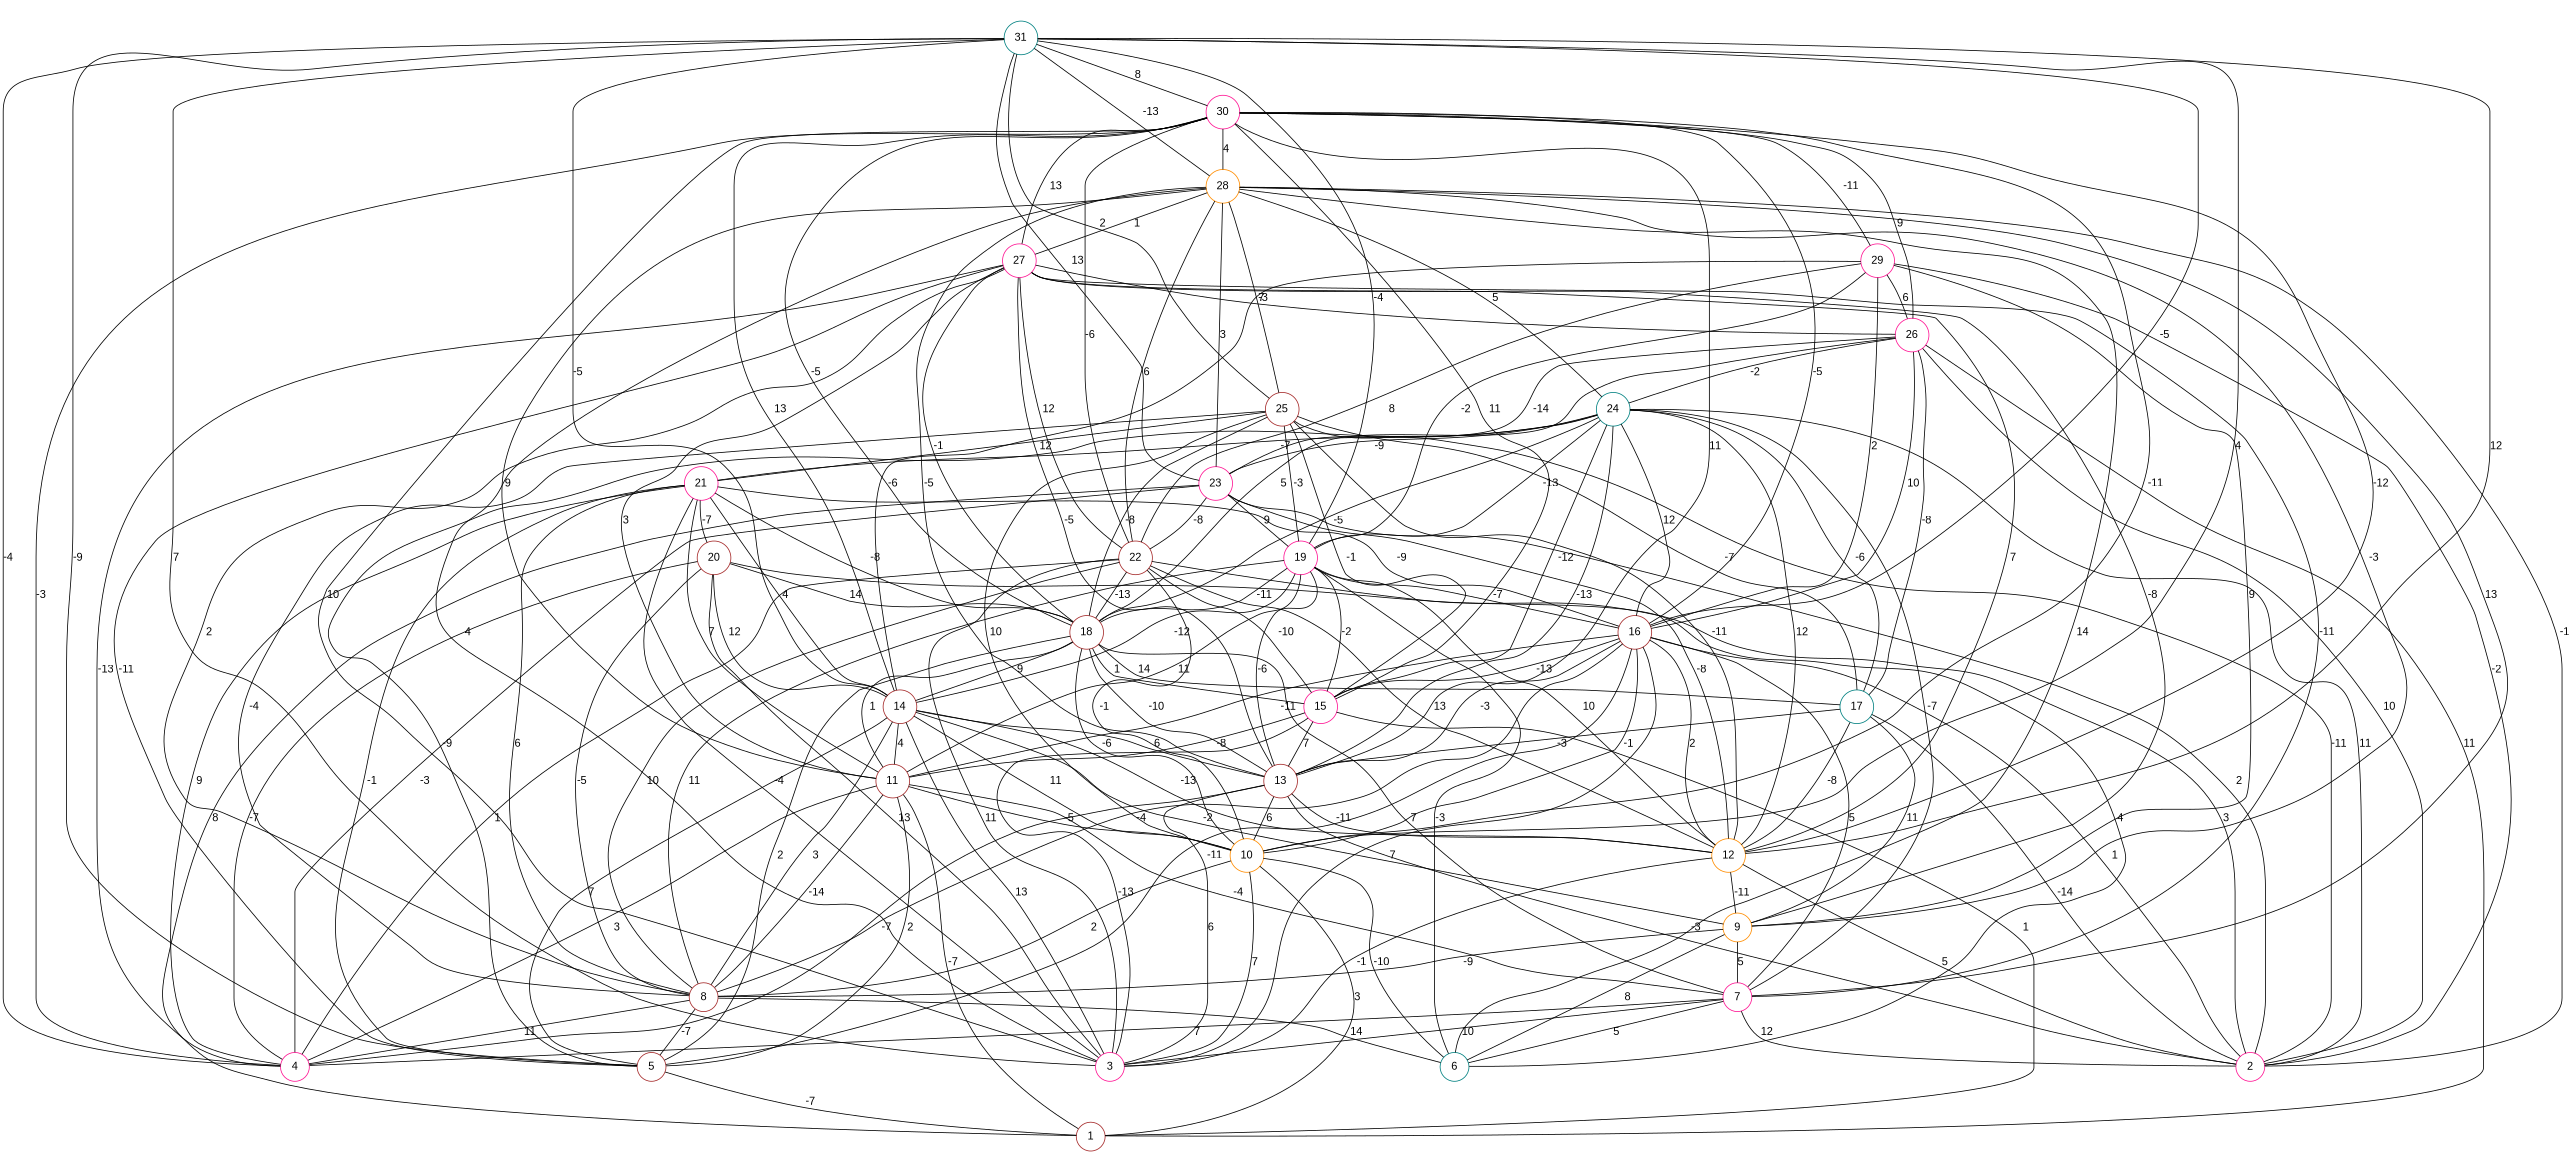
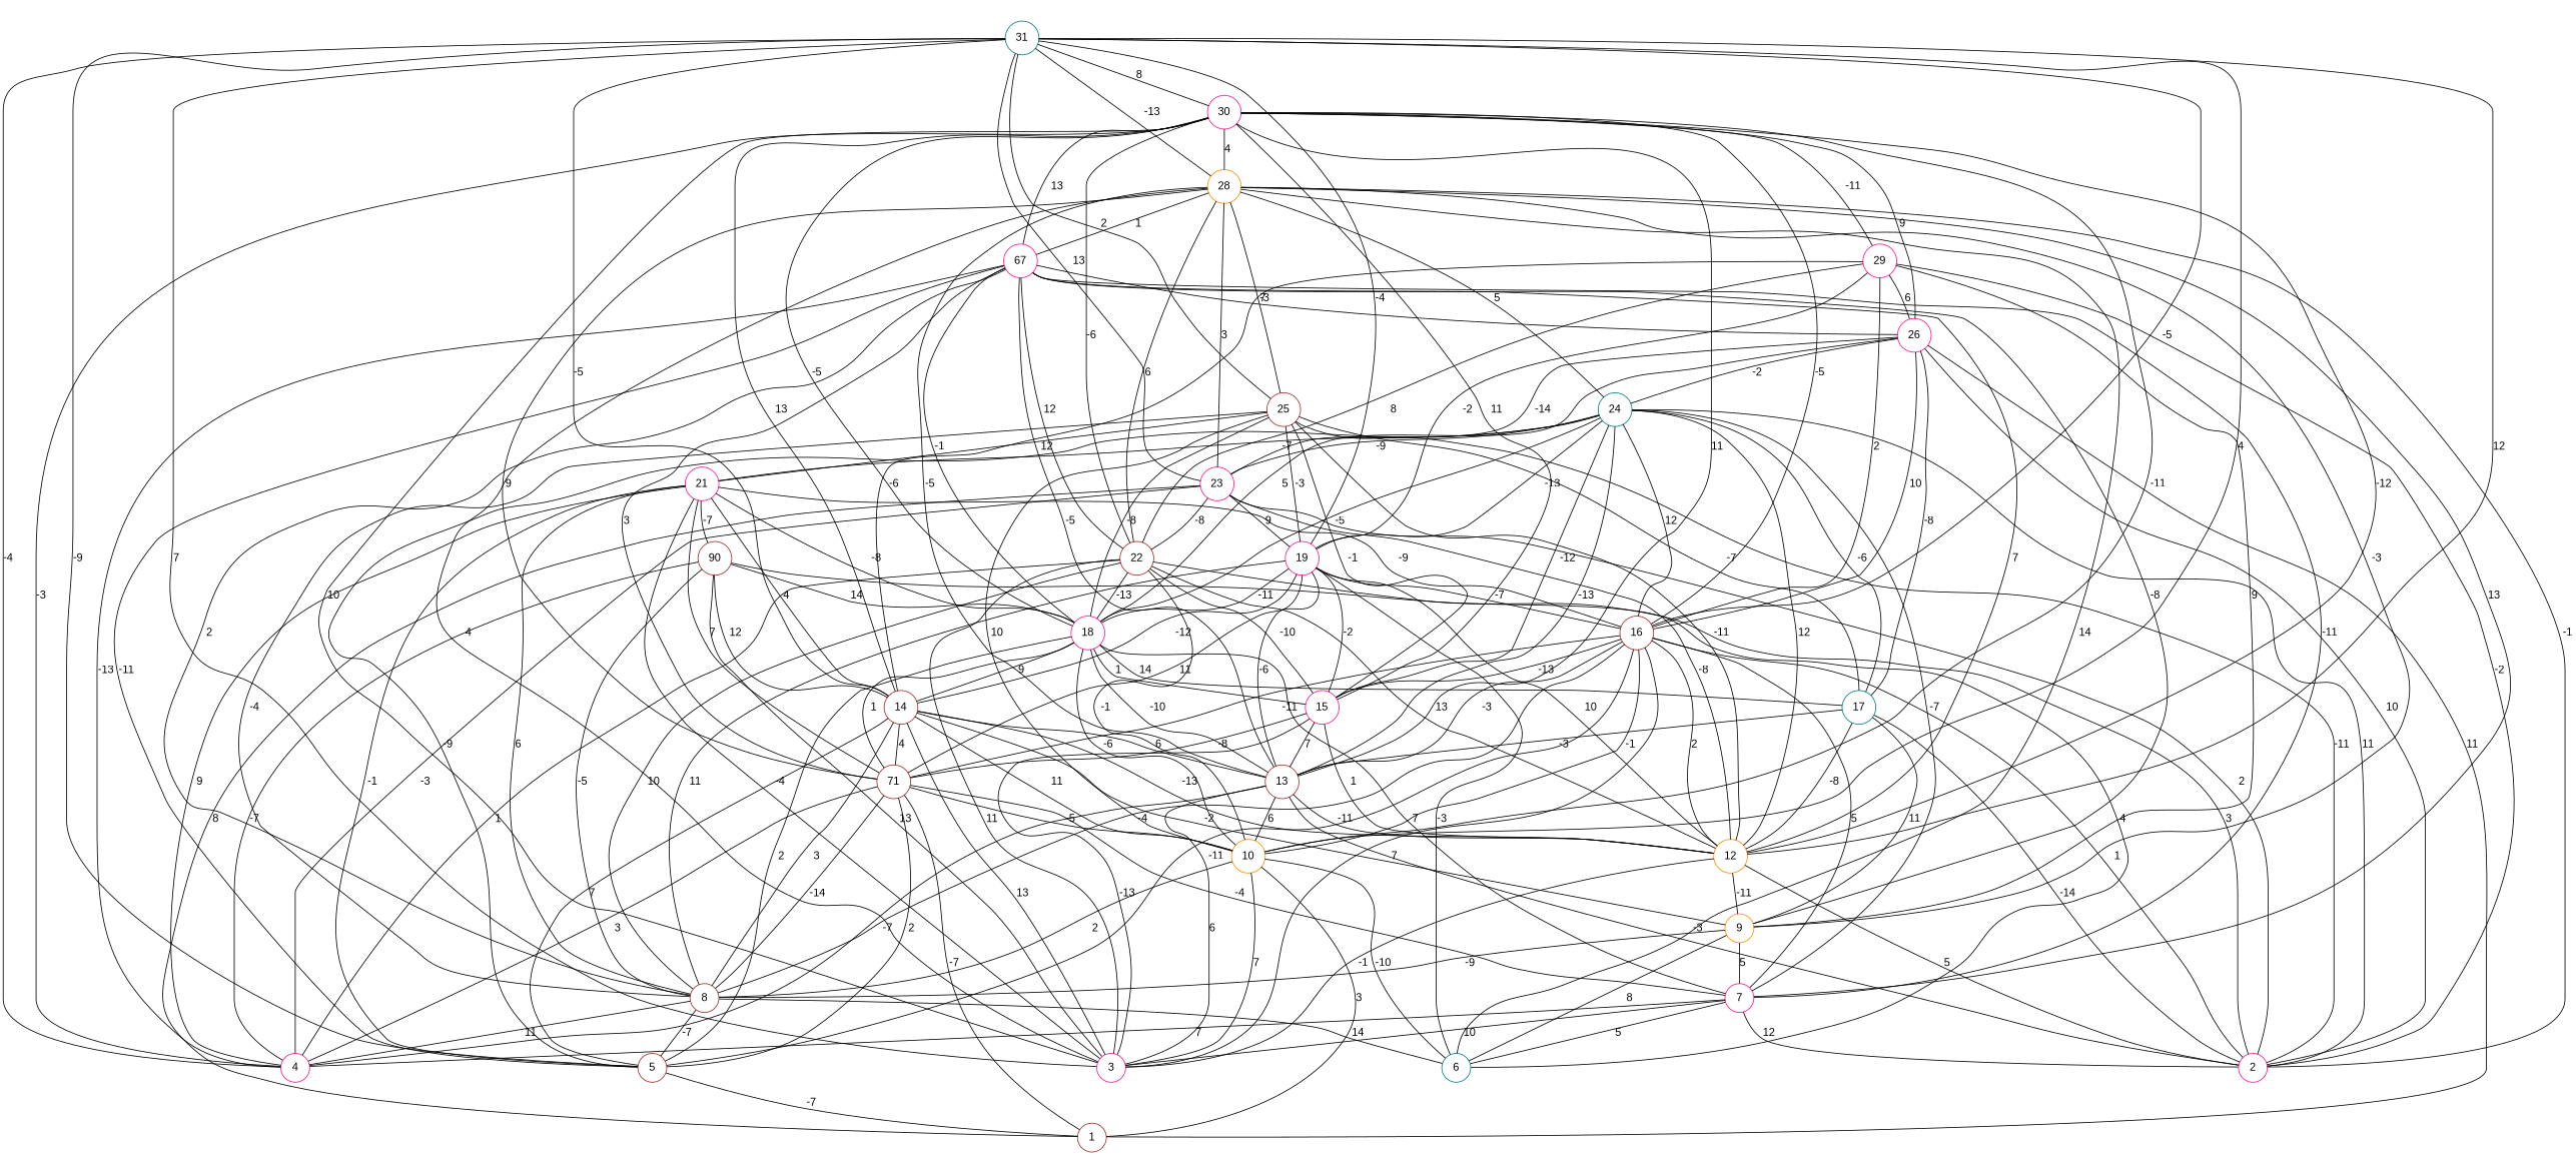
  graph {
    fontname="Liberation Sans"
    node [color=deeppink fontname="Liberation Sans" shape=circle]
    edge [fontname="Liberation Sans"]
    31 [color=teal]
    3
    4
    5 [color=brown]
    10 [color=darkorange]
    12 [color=darkorange]
    14 [color=brown]
    16 [color=brown]
    19
    23
    25 [color=brown]
    28 [color=darkorange]
    30
    1 [color=brown]
    6 [color=teal]
    8 [color=brown]
    2
    9 [color=darkorange]
    13 [color=brown]
-   11 [color=brown]
+   11 [color=brown label=71]
    15
    7
-   18 [color=brown]
+   18
    22 [color=brown]
    17 [color=teal]
    21
-   27
+   27 [label=67]
    24 [color=teal]
    26
    29
-   20 [color=brown]
+   20 [color=brown label=90]
    31 -- 3 [label=7]
    31 -- 4 [label=-4]
    31 -- 5 [label=-9]
    31 -- 10 [label=4]
    31 -- 12 [label=12]
    31 -- 14 [label=-5]
    31 -- 16 [label=-5]
    31 -- 19 [label=-4]
    31 -- 23 [label=13]
    31 -- 25 [label=2]
    31 -- 28 [label=-13]
    31 -- 30 [label=8]
    5 -- 1 [label=-7]
    10 -- 3 [label=7]
    10 -- 1 [label=3]
    10 -- 6 [label=-10]
    10 -- 8 [label=2]
    12 -- 3 [label=-1]
    12 -- 2 [label=5]
    12 -- 9 [label=-11]
    14 -- 3 [label=13]
    14 -- 5 [label=7]
    14 -- 10 [label=11]
    14 -- 12 [label=-13]
    14 -- 8 [label=3]
    14 -- 9 [label=-2]
    14 -- 13 [label=6]
    14 -- 11 [label=4]
    16 -- 3 [label=7]
    16 -- 5 [label=-11]
    16 -- 10 [label=-1]
    16 -- 12 [label=2]
    16 -- 8 [label=-4]
    16 -- 2 [label=1]
    16 -- 13 [label=-3]
    16 -- 11 [label=-11]
    16 -- 15 [label=-13]
    16 -- 7 [label=5]
    19 -- 12 [label=10]
    19 -- 14 [label=-12]
    19 -- 16 [label=-7]
    19 -- 6 [label=-3]
    19 -- 8 [label=11]
    19 -- 13 [label=-6]
    19 -- 11 [label=11]
    19 -- 15 [label=-2]
    19 -- 18 [label=-11]
    23 -- 4 [label=-3]
    23 -- 12 [label=-8]
    23 -- 19 [label=9]
    23 -- 1 [label=8]
    23 -- 2 [label=2]
    23 -- 22 [label=-8]
    25 -- 10 [label=10]
    25 -- 12 [label=-11]
    25 -- 19 [label=-3]
    25 -- 8 [label=-4]
    25 -- 2 [label=-11]
    25 -- 15 [label=-1]
    25 -- 18 [label=-8]
    25 -- 17 [label=-7]
    25 -- 21 [label=12]
    28 -- 3 [label=4]
    28 -- 23 [label=3]
    28 -- 25 [label=-3]
    28 -- 6 [label=14]
    28 -- 2 [label=-1]
    28 -- 9 [label=-3]
    28 -- 13 [label=-5]
    28 -- 11 [label=9]
    28 -- 7 [label=13]
    28 -- 22 [label=6]
    28 -- 27 [label=1]
    28 -- 24 [label=5]
    30 -- 3 [label=10]
    30 -- 4 [label=-3]
    30 -- 10 [label=-11]
    30 -- 12 [label=-12]
    30 -- 14 [label=13]
    30 -- 16 [label=-5]
    30 -- 28 [label=4]
    30 -- 13 [label=11]
    30 -- 15 [label=11]
    30 -- 18 [label=-5]
    30 -- 22 [label=-6]
    30 -- 27 [label=13]
    30 -- 26 [label=9]
    30 -- 29 [label=-11]
    8 -- 4 [label=11]
    8 -- 5 [label=-7]
    8 -- 6 [label=14]
    9 -- 6 [label=8]
    9 -- 8 [label=-9]
    9 -- 7 [label=5]
    13 -- 3 [label=6]
    13 -- 4 [label=-7]
    13 -- 10 [label=6]
    13 -- 12 [label=-11]
    13 -- 2 [label=-3]
    11 -- 4 [label=3]
    11 -- 5 [label=2]
    11 -- 10 [label=-5]
    11 -- 1 [label=-7]
    11 -- 8 [label=-14]
    11 -- 7 [label=-4]
    15 -- 3 [label=-13]
-   15 -- 1 [label=1]
+   15 -- 12 [label=1]
    15 -- 13 [label=7]
    15 -- 11 [label=-8]
    7 -- 3 [label=10]
    7 -- 4 [label=7]
    7 -- 6 [label=5]
    7 -- 2 [label=12]
    18 -- 5 [label=2]
    18 -- 10 [label=-6]
    18 -- 14 [label=9]
    18 -- 13 [label=-10]
    18 -- 11 [label=1]
    18 -- 15 [label=1]
    18 -- 7 [label=7]
    18 -- 17 [label=14]
    22 -- 3 [label=11]
    22 -- 4 [label=1]
    22 -- 10 [label=-1]
    22 -- 12 [label=13]
    22 -- 6 [label=4]
    22 -- 8 [label=10]
    22 -- 15 [label=-10]
    22 -- 18 [label=-13]
    17 -- 12 [label=-8]
    17 -- 2 [label=-14]
    17 -- 9 [label=11]
    17 -- 13 [label=-3]
    21 -- 3 [label=-4]
    21 -- 4 [label=9]
    21 -- 5 [label=-1]
    21 -- 14 [label=4]
    21 -- 16 [label=-9]
    21 -- 8 [label=6]
    21 -- 11 [label=7]
    21 -- 18 [label=-8]
    21 -- 20 [label=-7]
    27 -- 4 [label=-13]
    27 -- 5 [label=-11]
    27 -- 12 [label=7]
    27 -- 8 [label=2]
    27 -- 9 [label=-8]
    27 -- 13 [label=-5]
    27 -- 11 [label=3]
    27 -- 7 [label=-11]
    27 -- 18 [label=-1]
    27 -- 22 [label=12]
    27 -- 26 [label=7]
    24 -- 5 [label=-9]
    24 -- 12 [label=12]
    24 -- 16 [label=12]
    24 -- 19 [label=-13]
    24 -- 23 [label=-9]
    24 -- 2 [label=11]
    24 -- 13 [label=-13]
    24 -- 15 [label=-12]
    24 -- 7 [label=-7]
    24 -- 18 [label=-5]
    24 -- 17 [label=-6]
    24 -- 21 [label=-7]
    26 -- 16 [label=10]
    26 -- 23 [label=-14]
    26 -- 1 [label=11]
    26 -- 2 [label=10]
    26 -- 18 [label=5]
    26 -- 17 [label=-8]
    26 -- 24 [label=-2]
    29 -- 14 [label=-6]
    29 -- 16 [label=2]
    29 -- 19 [label=-2]
    29 -- 2 [label=-2]
    29 -- 9 [label=9]
    29 -- 22 [label=8]
    29 -- 26 [label=6]
    20 -- 3 [label=13]
    20 -- 4 [label=-7]
    20 -- 14 [label=12]
    20 -- 8 [label=-5]
    20 -- 2 [label=3]
    20 -- 18 [label=14]
  }
